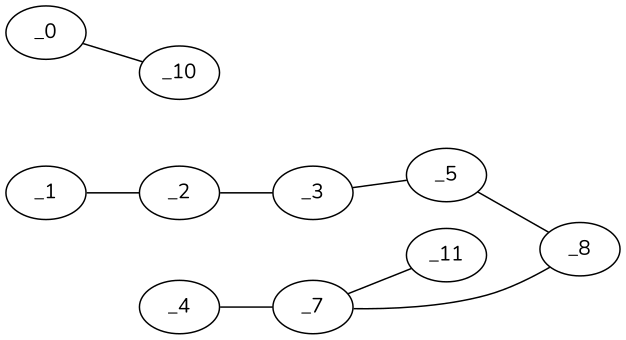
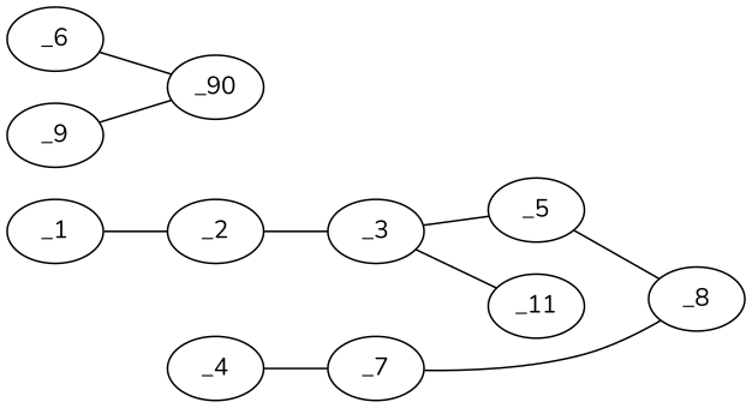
  graph {
    fontname=Nunito
    rankdir=LR
    node [charge=0 chem=1 fontname=Nunito symbol="C  " x=3.732 y=0]
    edge [fontname=Nunito valence=1]
    _1 [chem=2 symbol="O  " y=1.5]
    _2 [y=0.5]
    _3 [chem=4 symbol="N  " x=4.5981]
    _5 [x=4.5981 y=-1]
    _4 [x=2.866]
    _7 [x=2.866 y=-1]
    _8 [chem=4 symbol="N  " x=3.7321 y=-1.5]
-   _6 [x=5.5491 y=0.309 label=_0]
-   _10 [chem=4 symbol="N  " x=6.1369 y=-0.5]
+   _6 [x=5.5491 y=0.309]
+   _10 [chem=4 symbol="N  " x=6.1369 y=-0.5 label=_90]
    _11 [x=2 y=-1.5]
+   _9 [chem=4 symbol="N  " x=5.5491 y=-1.309]
    _1 -- _2
    _2 -- _3
    _3 -- _5
    _5 -- _8
    _4 -- _7
    _7 -- _8 [valence=2]
-   _7 -- _11
+   _3 -- _11
    _6 -- _10 [valence=2]
+   _9 -- _10
  }
